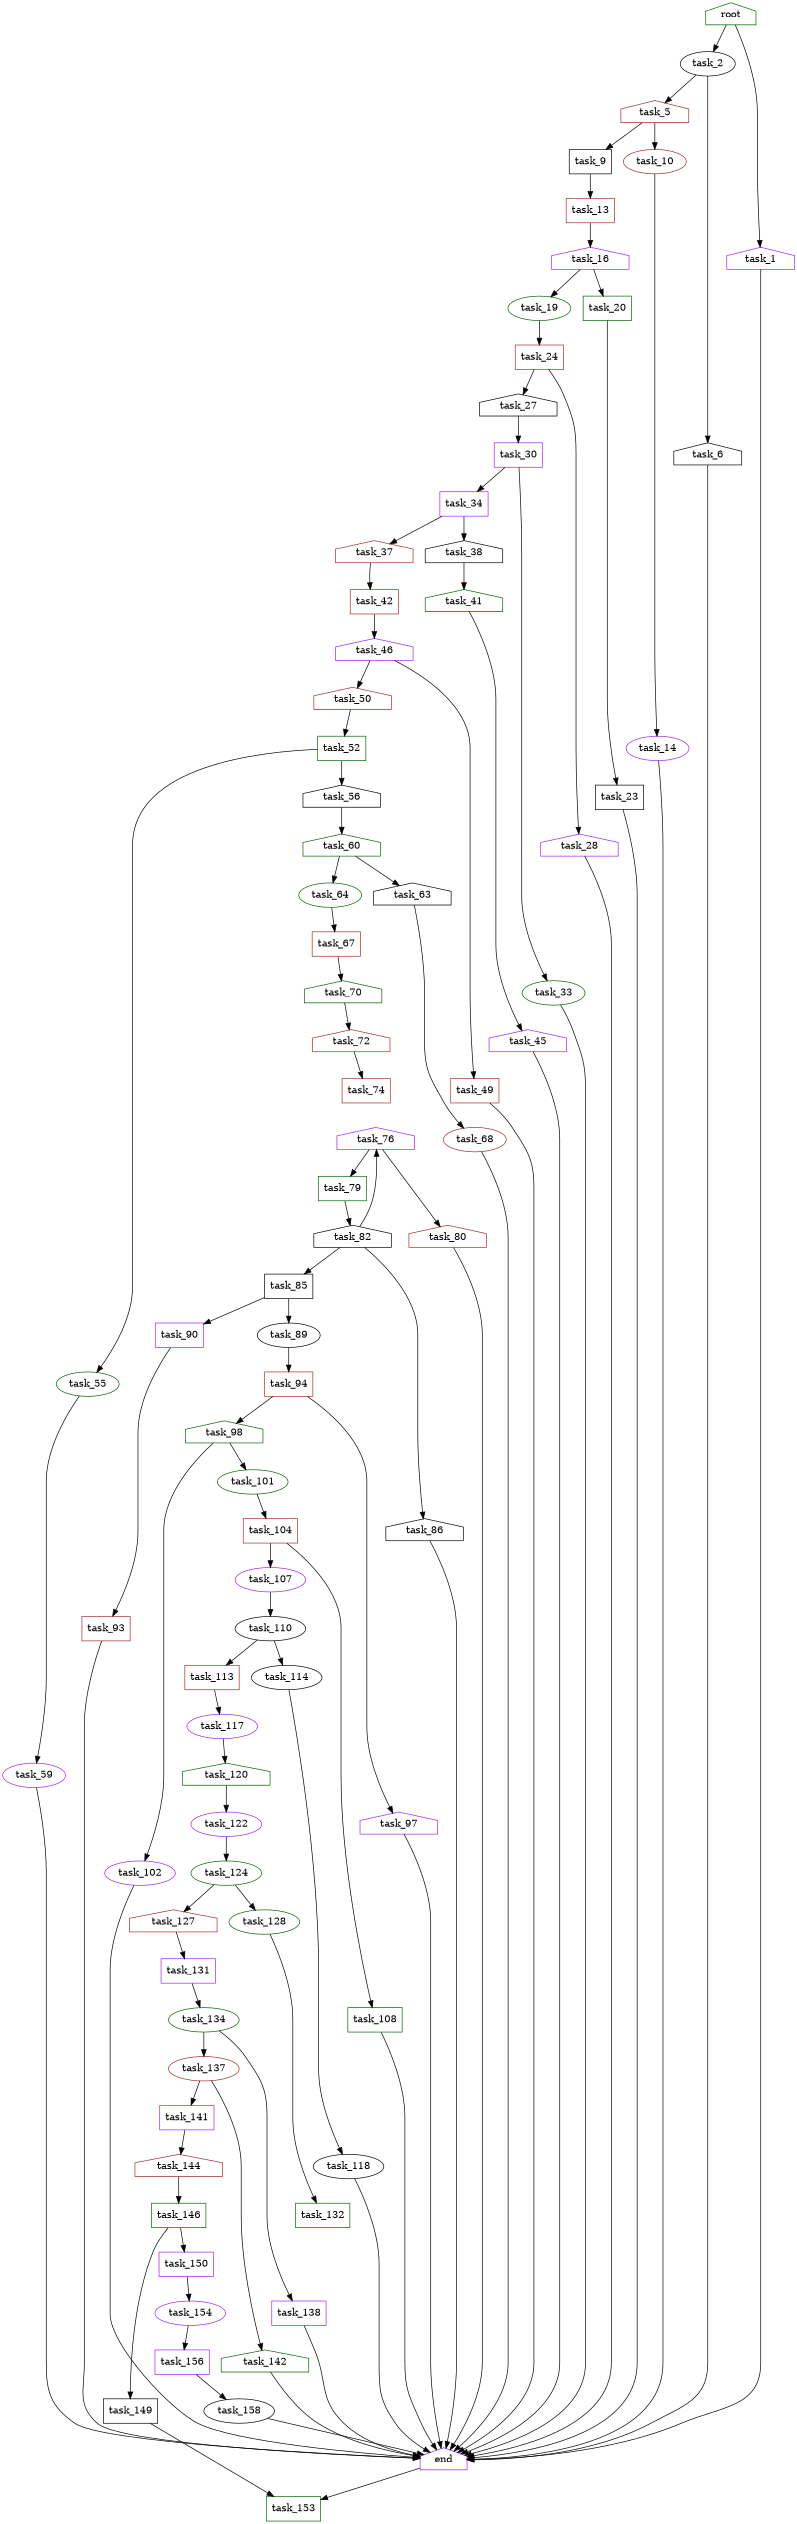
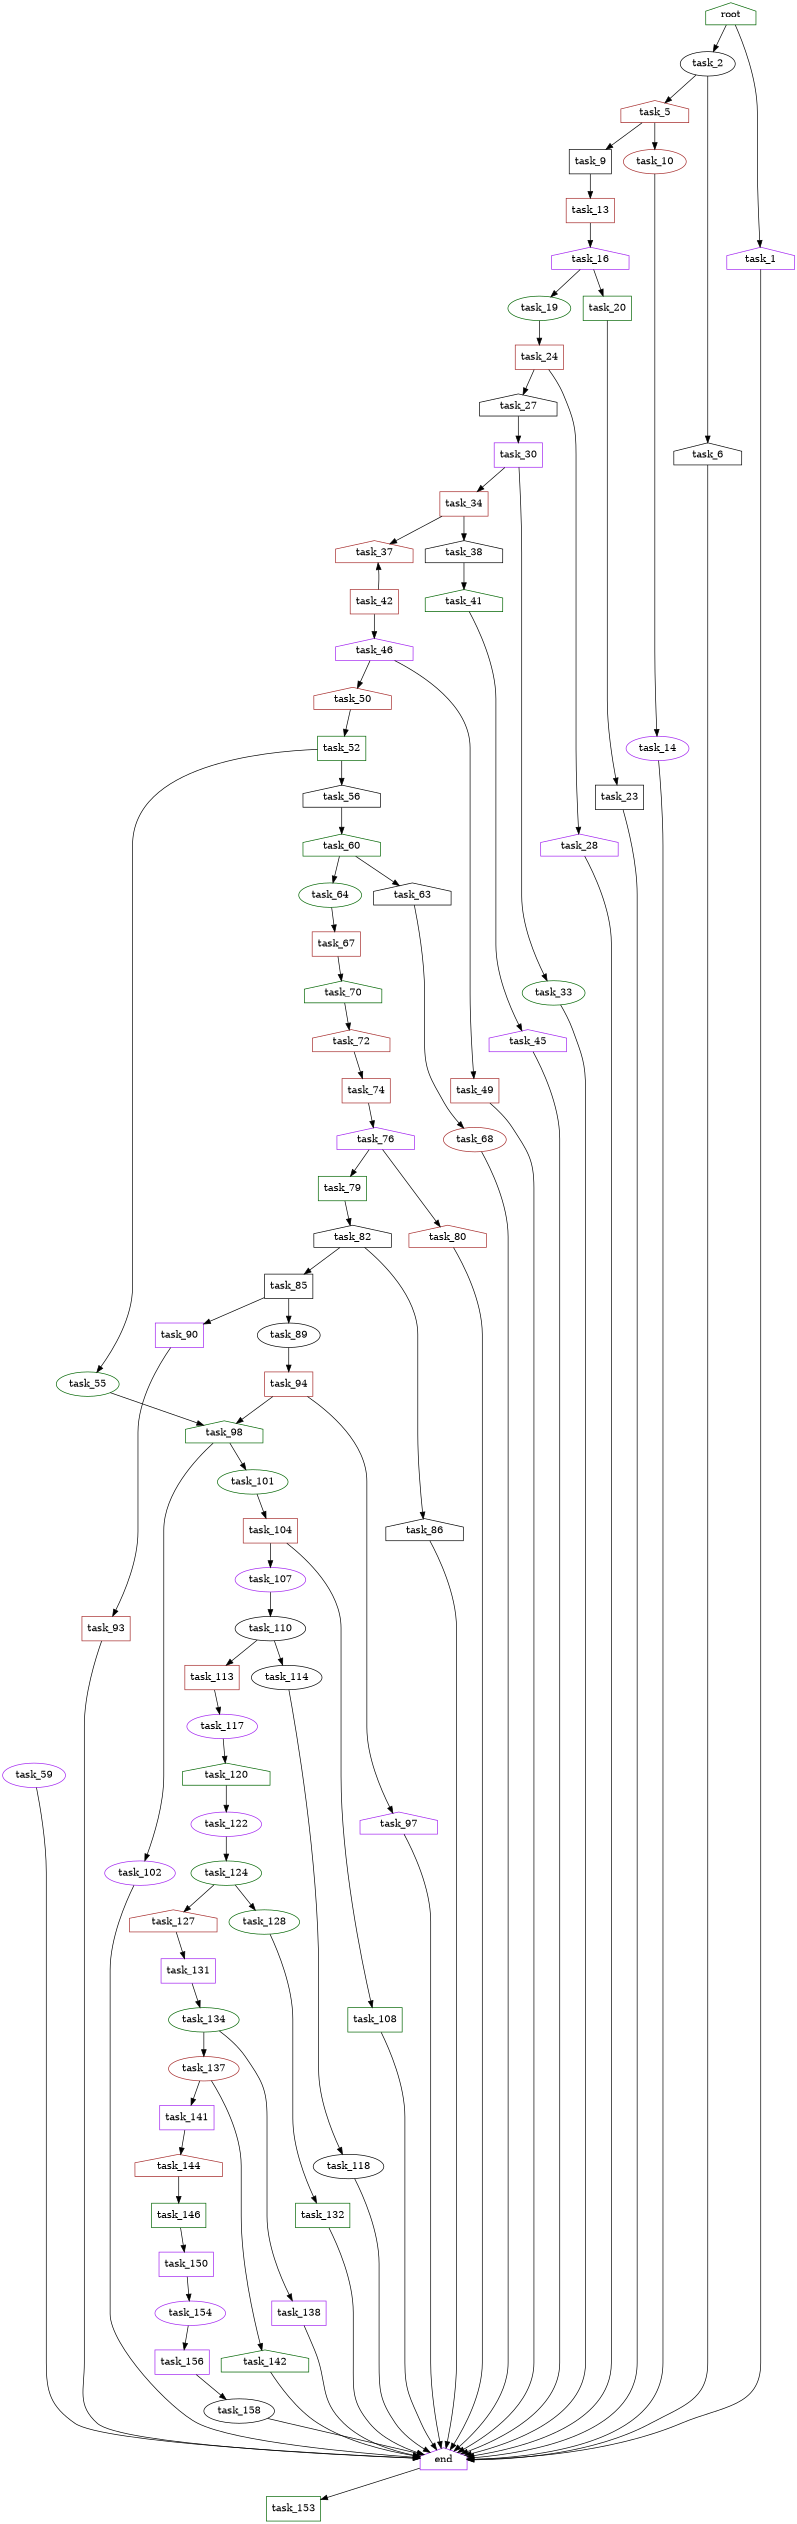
  digraph {
    node [color=darkgreen shape=house]
    root
    task_1 [color=purple]
    task_2 [color=black shape=ellipse]
    end [color=purple]
    task_5 [color=brown]
    task_6 [color=black]
    task_153 [shape=box]
    task_9 [color=black shape=box]
    task_10 [color=brown shape=ellipse]
    task_13 [color=brown shape=box]
    task_14 [color=purple shape=ellipse]
    task_16 [color=purple]
    task_19 [shape=ellipse]
    task_20 [shape=box]
    task_24 [color=brown shape=box]
    task_23 [color=black shape=box]
    task_27 [color=black]
    task_28 [color=purple]
    task_30 [color=purple shape=box]
    task_33 [shape=ellipse]
-   task_34 [color=purple shape=box]
+   task_34 [color=brown shape=box]
    task_37 [color=brown]
    task_38 [color=black]
    task_42 [color=brown shape=box]
    task_41
    task_46 [color=purple]
    task_45 [color=purple]
    task_49 [color=brown shape=box]
    task_50 [color=brown]
    task_52 [shape=box]
    task_55 [shape=ellipse]
    task_56 [color=black]
    task_59 [color=purple shape=ellipse]
    task_60
    task_63 [color=black]
    task_64 [shape=ellipse]
    task_68 [color=brown shape=ellipse]
    task_67 [color=brown shape=box]
    task_70
    task_72 [color=brown]
    task_74 [color=brown shape=box]
    task_76 [color=purple]
    task_79 [shape=box]
    task_80 [color=brown]
    task_82 [color=black]
    task_85 [color=black shape=box]
    task_86 [color=black]
    task_89 [color=black shape=ellipse]
    task_90 [color=purple shape=box]
    task_94 [color=brown shape=box]
    task_93 [color=brown shape=box]
    task_97 [color=purple]
    task_98
    task_101 [shape=ellipse]
    task_102 [color=purple shape=ellipse]
    task_104 [color=brown shape=box]
    task_107 [color=purple shape=ellipse]
    task_108 [shape=box]
    task_110 [color=black shape=ellipse]
    task_113 [color=brown shape=box]
    task_114 [color=black shape=ellipse]
    task_117 [color=purple shape=ellipse]
    task_118 [color=black shape=ellipse]
    task_120
    task_122 [color=purple shape=ellipse]
    task_124 [shape=ellipse]
    task_127 [color=brown]
    task_128 [shape=ellipse]
    task_131 [color=purple shape=box]
    task_132 [shape=box]
    task_134 [shape=ellipse]
    task_137 [color=brown shape=ellipse]
    task_138 [color=purple shape=box]
    task_141 [color=purple shape=box]
    task_142
    task_144 [color=brown]
    task_146 [shape=box]
-   task_149 [color=black shape=box]
    task_150 [color=purple shape=box]
    task_154 [color=purple shape=ellipse]
    task_156 [color=purple shape=box]
    task_158 [color=black shape=ellipse]
    root -> task_1
    root -> task_2
    task_1 -> end
    task_2 -> task_5
    task_2 -> task_6
    end -> task_153
    task_5 -> task_9
    task_5 -> task_10
    task_6 -> end
    task_9 -> task_13
    task_10 -> task_14
    task_13 -> task_16
    task_14 -> end
    task_16 -> task_19
    task_16 -> task_20
    task_19 -> task_24
    task_20 -> task_23
    task_24 -> task_27
    task_24 -> task_28
    task_23 -> end
    task_27 -> task_30
    task_28 -> end
    task_30 -> task_33
    task_30 -> task_34
    task_33 -> end
    task_34 -> task_37
    task_34 -> task_38
-   task_37 -> task_42
+   task_42 -> task_37
    task_38 -> task_41
    task_42 -> task_46
    task_41 -> task_45
    task_46 -> task_49
    task_46 -> task_50
    task_45 -> end
    task_49 -> end
    task_50 -> task_52
    task_52 -> task_55
    task_52 -> task_56
-   task_55 -> task_59
+   task_55 -> task_98
    task_56 -> task_60
    task_59 -> end
    task_60 -> task_63
    task_60 -> task_64
    task_63 -> task_68
    task_64 -> task_67
    task_68 -> end
    task_67 -> task_70
    task_70 -> task_72
    task_72 -> task_74
-   task_82 -> task_76
+   task_74 -> task_76
    task_76 -> task_79
    task_76 -> task_80
    task_79 -> task_82
    task_80 -> end
    task_82 -> task_85
    task_82 -> task_86
    task_85 -> task_89
    task_85 -> task_90
    task_86 -> end
    task_89 -> task_94
    task_90 -> task_93
    task_94 -> task_97
    task_94 -> task_98
    task_93 -> end
    task_97 -> end
    task_98 -> task_101
    task_98 -> task_102
    task_101 -> task_104
    task_102 -> end
    task_104 -> task_107
    task_104 -> task_108
    task_107 -> task_110
    task_108 -> end
    task_110 -> task_113
    task_110 -> task_114
    task_113 -> task_117
    task_114 -> task_118
    task_117 -> task_120
    task_118 -> end
    task_120 -> task_122
    task_122 -> task_124
    task_124 -> task_127
    task_124 -> task_128
    task_127 -> task_131
    task_128 -> task_132
    task_131 -> task_134
+   task_132 -> end
    task_134 -> task_137
    task_134 -> task_138
    task_137 -> task_141
    task_137 -> task_142
    task_138 -> end
    task_141 -> task_144
    task_142 -> end
    task_144 -> task_146
-   task_146 -> task_149
    task_146 -> task_150
-   task_149 -> task_153
    task_150 -> task_154
    task_154 -> task_156
    task_156 -> task_158
    task_158 -> end
  }
